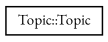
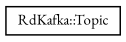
  digraph {
    rankdir=TB
    fontname="EB Garamond"
-   n1 [color=black fillcolor=white fontname="EB Garamond" fontsize=10 height=0.2 label="Topic::Topic" shape=record style=filled width=0.4]
+   n1 [color=black fillcolor=white fontname="EB Garamond" fontsize=10 height=0.2 label="RdKafka::Topic" shape=record style=filled width=0.4]
  }
